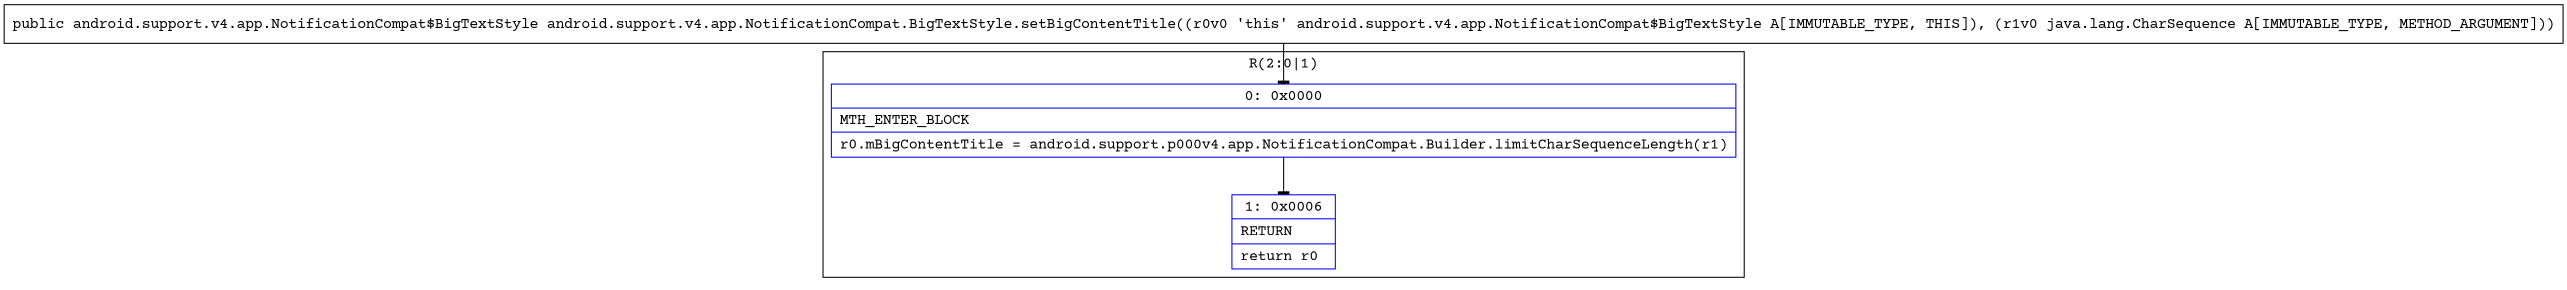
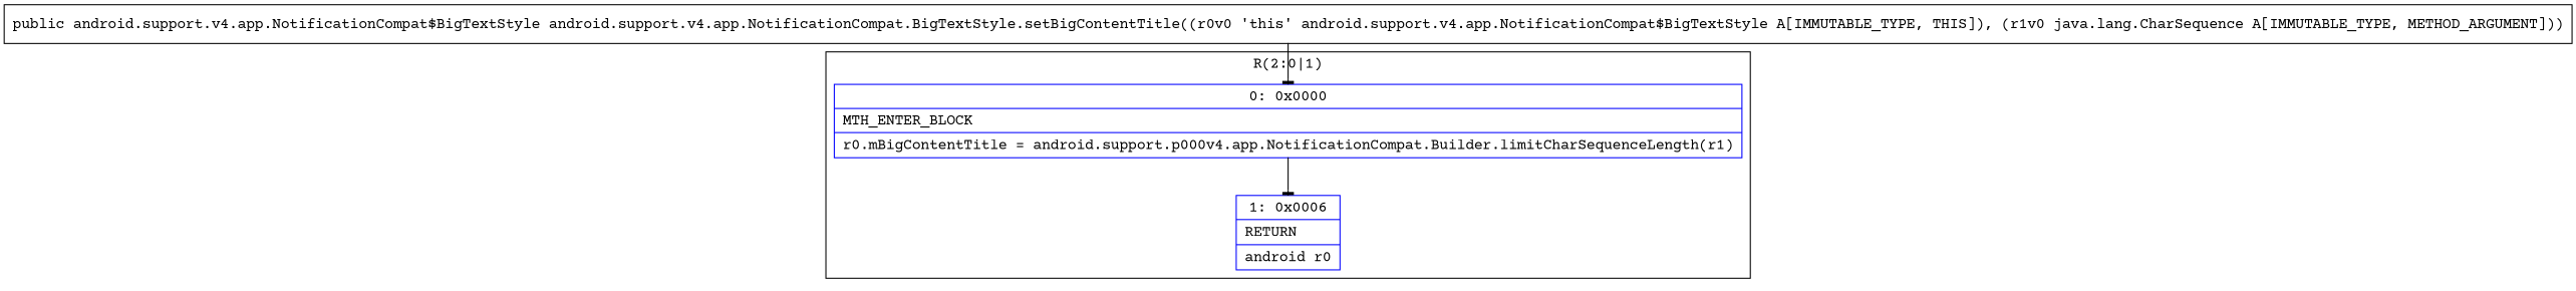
  digraph {
    fontname="Courier Prime"
    node [color=blue shape=record fontname="Courier Prime"]
    edge [arrowhead=tee fontname="Courier Prime"]
    n1 [label="{0\:\ 0x0000|MTH_ENTER_BLOCK\l|r0.mBigContentTitle = android.support.p000v4.app.NotificationCompat.Builder.limitCharSequenceLength(r1)\l}"]
-   n2 [label="{1\:\ 0x0006|RETURN\l|return r0\l}"]
+   n2 [label="{1\:\ 0x0006|RETURN\l|android r0\l}"]
    n3 [label="{public android.support.v4.app.NotificationCompat$BigTextStyle android.support.v4.app.NotificationCompat.BigTextStyle.setBigContentTitle((r0v0 'this' android.support.v4.app.NotificationCompat$BigTextStyle A[IMMUTABLE_TYPE, THIS]), (r1v0 java.lang.CharSequence A[IMMUTABLE_TYPE, METHOD_ARGUMENT])) }" color=""]
    subgraph cluster_1 {
      label="R(2:0|1)"
      n1
      n2
    }
    n1 -> n2
    n3 -> n1
  }
